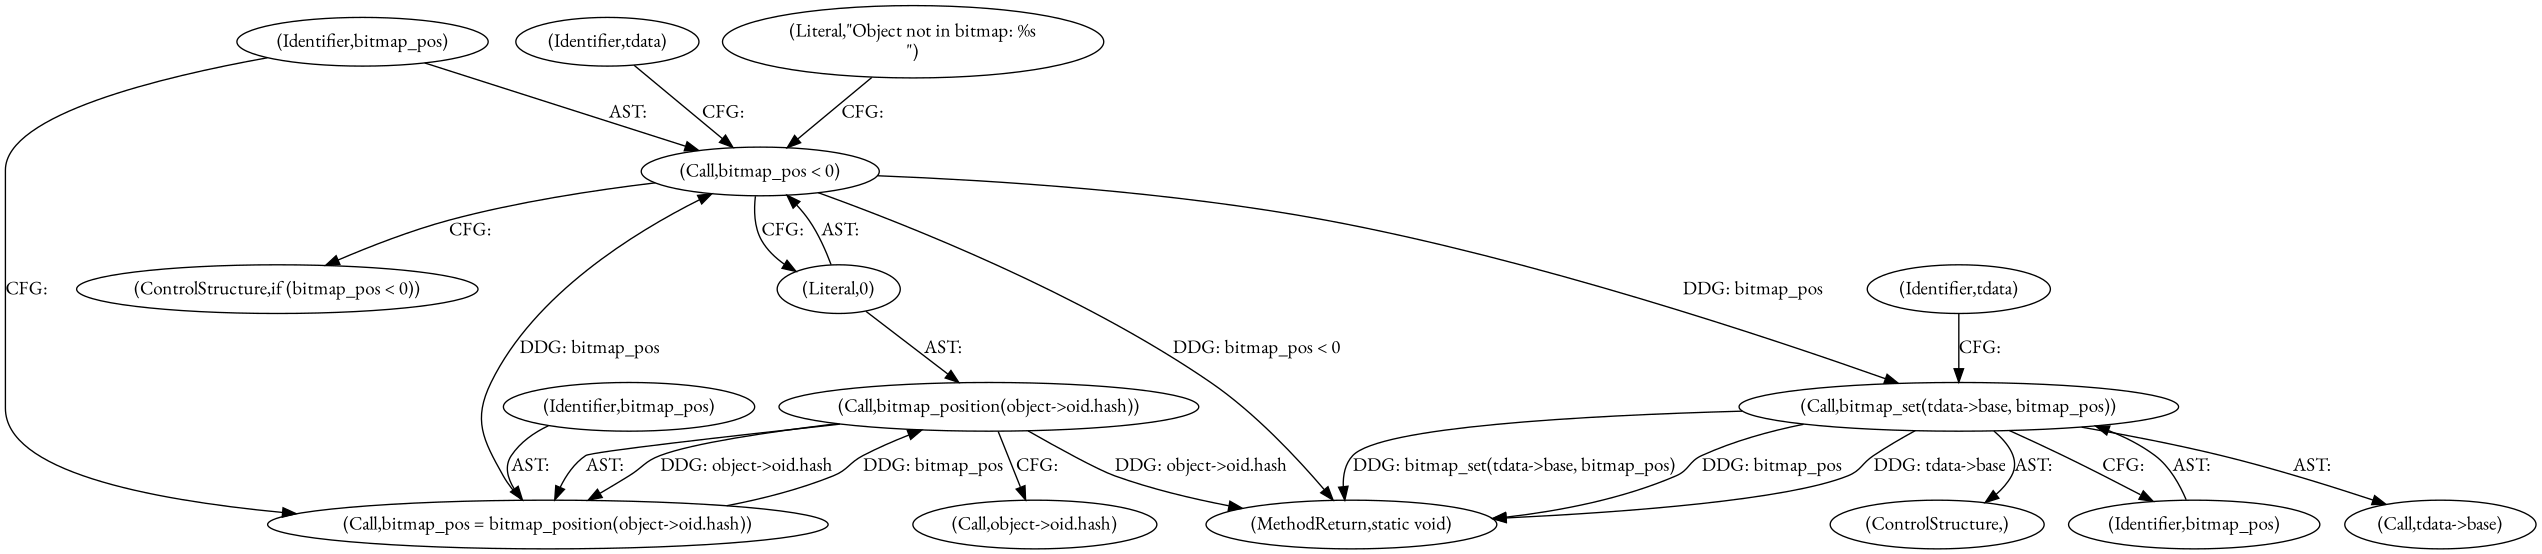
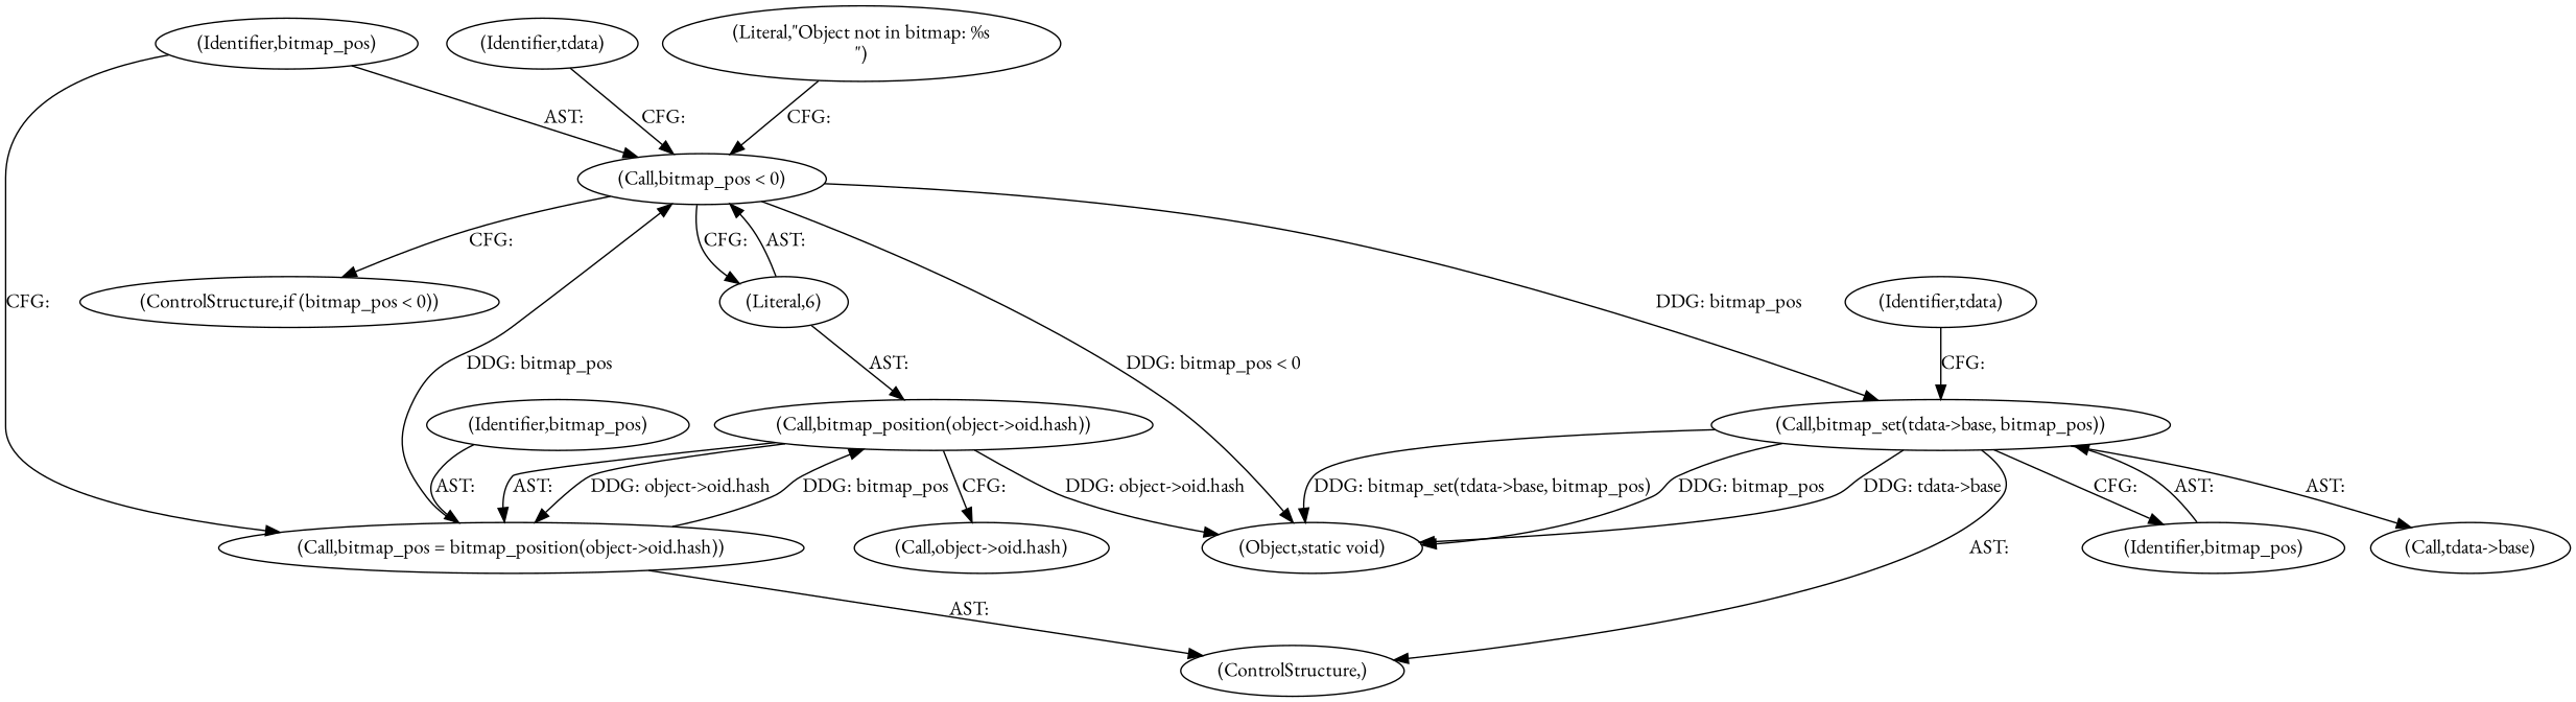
  digraph {
    fontname="EB Garamond"
    node [fontname="EB Garamond"]
    edge [fontname="EB Garamond"]
    n1 [label="(Call,bitmap_set(tdata->base, bitmap_pos))"]
-   n2 [label="(MethodReturn,static void)"]
+   n2 [label="(Object,static void)"]
    n3 [label="(ControlStructure,)"]
    n4 [label="(Identifier,bitmap_pos)"]
    n5 [label="(Call,tdata->base)"]
    n6 [label="(Call,bitmap_pos < 0)"]
    n7 [label="(ControlStructure,if (bitmap_pos < 0))"]
-   n8 [label="(Literal,0)"]
+   n8 [label="(Literal,6)"]
    n9 [label="(Call,bitmap_position(object->oid.hash))"]
    n10 [label="(Call,bitmap_pos = bitmap_position(object->oid.hash))"]
    n11 [label="(Call,object->oid.hash)"]
    n12 [label="(Identifier,tdata)"]
    n13 [label="(Identifier,bitmap_pos)"]
    n14 [label="(Literal,\"Object not in bitmap: %s\n\")"]
    n15 [label="(Identifier,tdata)"]
    n16 [label="(Identifier,bitmap_pos)"]
    n1 -> n2 [label="DDG: tdata->base"]
    n1 -> n2 [label="DDG: bitmap_set(tdata->base, bitmap_pos)"]
    n1 -> n2 [label="DDG: bitmap_pos"]
    n1 -> n3 [label="AST: "]
    n1 -> n4 [label="CFG: "]
    n1 -> n5 [label="AST: "]
    n4 -> n1 [label="AST: "]
    n6 -> n1 [label="DDG: bitmap_pos"]
    n6 -> n2 [label="DDG: bitmap_pos < 0"]
    n6 -> n7 [label="CFG: "]
    n6 -> n8 [label="CFG: "]
    n8 -> n6 [label="AST: "]
    n8 -> n9 [label="AST: "]
    n9 -> n2 [label="DDG: object->oid.hash"]
    n9 -> n10 [label="AST: "]
    n9 -> n10 [label="DDG: object->oid.hash"]
    n9 -> n11 [label="CFG: "]
+   n10 -> n3 [label="AST: "]
    n10 -> n6 [label="DDG: bitmap_pos"]
    n10 -> n9 [label="DDG: bitmap_pos"]
    n12 -> n6 [label="CFG: "]
    n13 -> n10 [label="AST: "]
    n14 -> n6 [label="CFG: "]
    n15 -> n1 [label="CFG: "]
    n16 -> n6 [label="AST: "]
    n16 -> n10 [label="CFG: "]
  }
